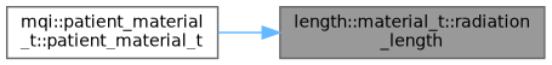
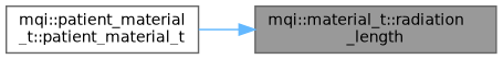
  digraph {
    rankdir=RL
    node [fontname=Helvetica fontsize=10 shape=box style=filled]
-   n1 [color=gray40 fillcolor=grey60 fontcolor=black height=0.2 label="length::material_t::radiation\l_length" width=0.4]
+   n1 [color=gray40 fillcolor=grey60 fontcolor=black height=0.2 label="mqi::material_t::radiation\l_length" width=0.4]
    n2 [color=grey40 fillcolor=white height=0.2 label="mqi::patient_material\l_t::patient_material_t" width=0.4]
    n1 -> n2 [color=steelblue1 dir=back fontname=Helvetica fontsize=10 labelfontname=Helvetica labelfontsize=10 style=solid]
  }
